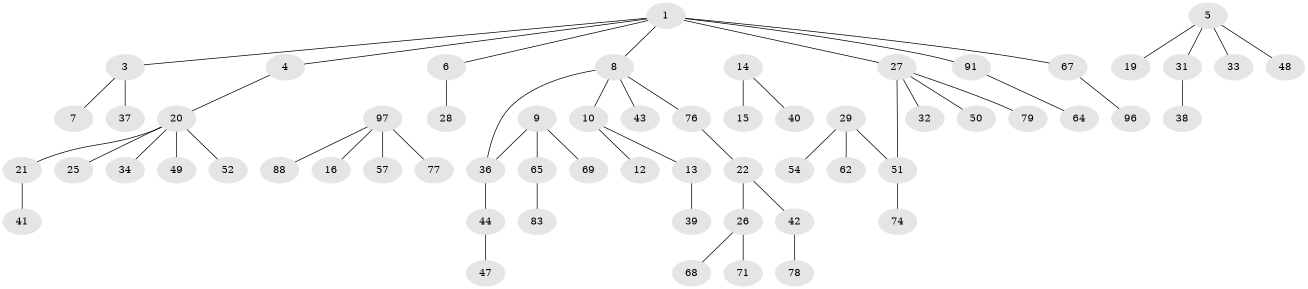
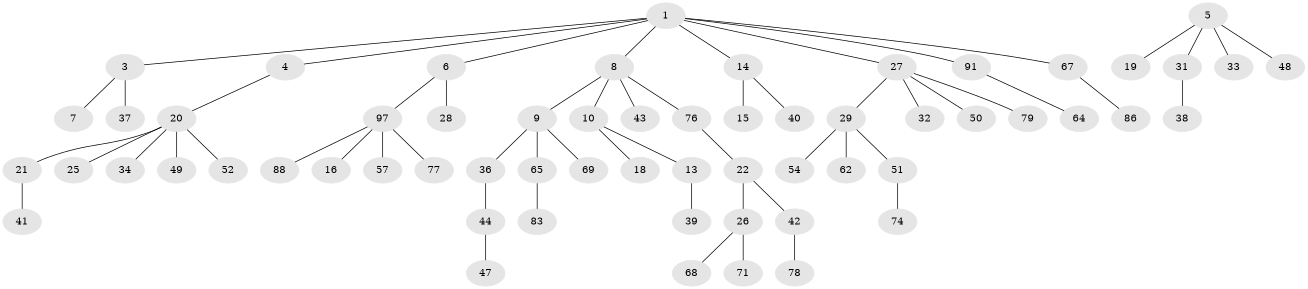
  graph {
    node [color=gray90 style=filled]
    1 [super="+2"]
    3
    4 [super="+59"]
    6 [super="+16"]
    8 [super="+60"]
    14 [super="+83"]
    27 [super="+43"]
    n8 [label=91 super="+62"]
    67
    7 [super="+87"]
    37 [super="+70"]
    20 [super="+35"]
    5 [super="+11"]
    19
    31 [super="+92"]
    33
    48
    n18 [label=97 super="+30"]
    28
    9
    10 [super="+91"]
    n22 [label=43]
    76
    15
    40
    29 [super="+51"]
    32
    50
    79 [super="+80"]
    64 [super="+81"]
-   86 [label=96]
+   86
    21 [super="+24"]
    25 [super="+93"]
    34
    49
    52
    38
    n38 [label=88 super="+90"]
    n39 [label=16]
    57
    77 [super="+84"]
    36 [super="+63"]
    65 [super="+75"]
    69
-   12
+   12 [label=18]
    13 [super="+66"]
    22 [super="+23"]
    44 [super="+85"]
    n49 [label=83]
    39 [super="+45"]
    26 [super="+55"]
    42
    41 [super="+46"]
    68
    71
    78
    54
    n58 [label=51 super="+88"]
    n59 [label=62]
    74
    47
    1 -- 3
    1 -- 4
    1 -- 6
    1 -- 8
+   1 -- 14
    1 -- 27
    1 -- n8
    1 -- 67
    3 -- 7
    3 -- 37
    4 -- 20
+   6 -- n18
    6 -- 28
-   8 -- 36
+   8 -- 9
    8 -- 10
    8 -- n22
    8 -- 76
    14 -- 15
    14 -- 40
-   27 -- n58
+   27 -- 29
    27 -- 32
    27 -- 50
    27 -- 79
    n8 -- 64
    67 -- 86
    20 -- 21
    20 -- 25
    20 -- 34
    20 -- 49
    20 -- 52
    5 -- 19
    5 -- 31
    5 -- 33
    5 -- 48
    31 -- 38
    n18 -- n38
    n18 -- n39
    n18 -- 57
    n18 -- 77
    9 -- 36
    9 -- 65
    9 -- 69
    10 -- 12
    10 -- 13
    76 -- 22
    29 -- 54
    29 -- n58
    29 -- n59
    21 -- 41
    36 -- 44
    65 -- n49
    13 -- 39
    22 -- 26
    22 -- 42
    44 -- 47
    26 -- 68
    26 -- 71
    42 -- 78
    n58 -- 74
  }
